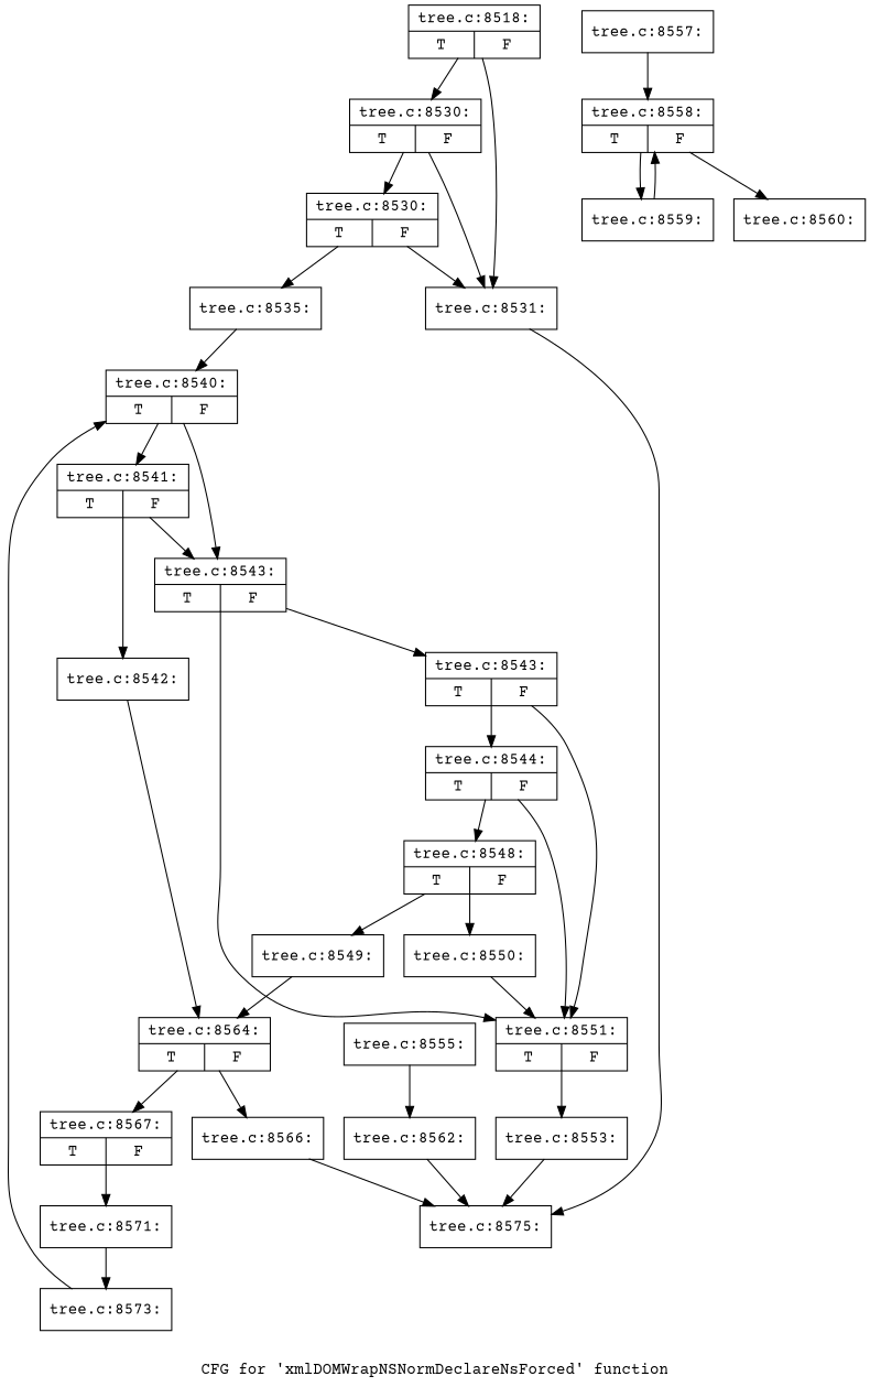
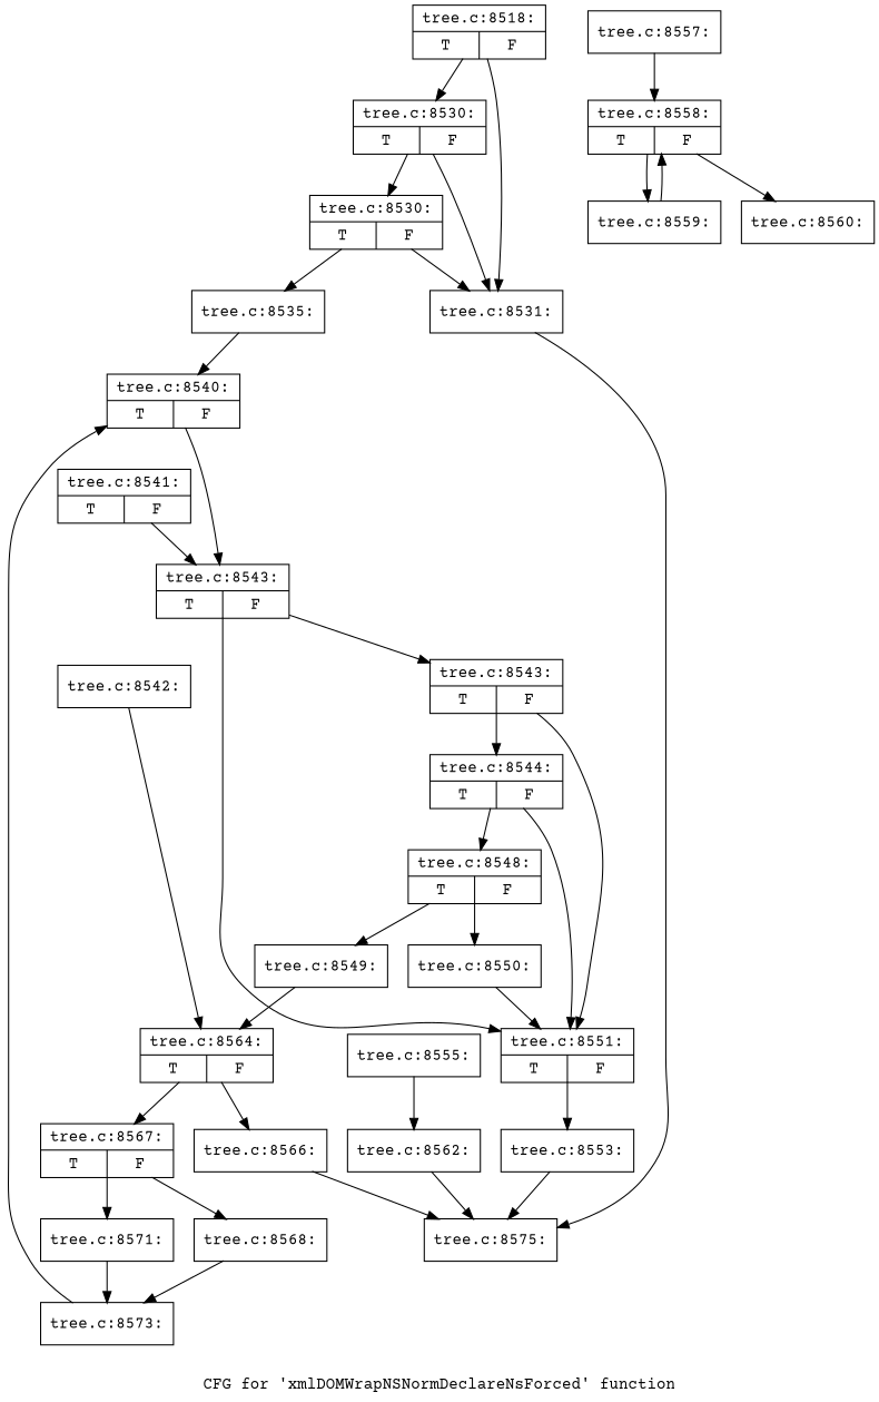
  digraph {
    fontname="Courier Prime"
    label="CFG for 'xmlDOMWrapNSNormDeclareNsForced' function"
    node [fontname="Courier Prime" shape=record]
    edge [fontname="Courier Prime"]
    n1 [label="{tree.c:8518:|{<s0>T|<s1>F}}"]
    n2 [label="{tree.c:8531:}"]
    n3 [label="{tree.c:8530:|{<s0>T|<s1>F}}"]
    n4 [label="{tree.c:8575:}"]
    n5 [label="{tree.c:8530:|{<s0>T|<s1>F}}"]
    n6 [label="{tree.c:8535:}"]
    n7 [label="{tree.c:8540:|{<s0>T|<s1>F}}"]
    n8 [label="{tree.c:8541:|{<s0>T|<s1>F}}"]
    n9 [label="{tree.c:8543:|{<s0>T|<s1>F}}"]
    n10 [label="{tree.c:8542:}"]
    n11 [label="{tree.c:8543:|{<s0>T|<s1>F}}"]
    n12 [label="{tree.c:8551:|{<s0>T|<s1>F}}"]
    n13 [label="{tree.c:8564:|{<s0>T|<s1>F}}"]
    n14 [label="{tree.c:8544:|{<s0>T|<s1>F}}"]
    n15 [label="{tree.c:8553:}"]
    n16 [label="{tree.c:8566:}"]
    n17 [label="{tree.c:8567:|{<s0>T|<s1>F}}"]
+   n18 [label="{tree.c:8568:}"]
    n19 [label="{tree.c:8571:}"]
    n20 [label="{tree.c:8548:|{<s0>T|<s1>F}}"]
    n21 [label="{tree.c:8549:}"]
    n22 [label="{tree.c:8550:}"]
    n23 [label="{tree.c:8555:}"]
    n24 [label="{tree.c:8562:}"]
    n25 [label="{tree.c:8557:}"]
    n26 [label="{tree.c:8558:|{<s0>T|<s1>F}}"]
    n27 [label="{tree.c:8559:}"]
    n28 [label="{tree.c:8560:}"]
    n29 [label="{tree.c:8573:}"]
    n1 -> n2
    n1 -> n3
    n2 -> n4
    n3 -> n2
    n3 -> n5
    n5 -> n2
    n5 -> n6
    n6 -> n7
-   n7 -> n8
    n7 -> n9
    n8 -> n9
-   n8 -> n10
    n9 -> n11
    n9 -> n12
    n10 -> n13
    n11 -> n12
    n11 -> n14
    n12 -> n15
    n13 -> n16
    n13 -> n17
    n14 -> n12
    n14 -> n20
    n15 -> n4
    n16 -> n4
+   n17 -> n18
    n17 -> n19
+   n18 -> n29
    n19 -> n29
    n20 -> n21
    n20 -> n22
    n21 -> n13
    n22 -> n12
    n23 -> n24
    n24 -> n4
    n25 -> n26
    n26 -> n27
    n26 -> n28
    n27 -> n26
    n29 -> n7
  }
